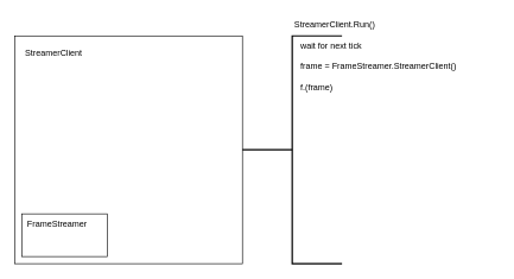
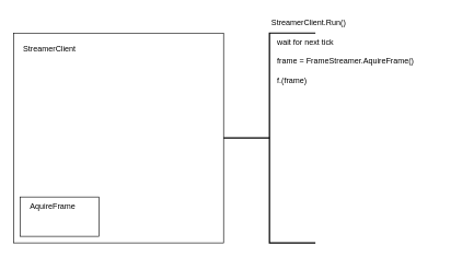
  <mxCell id="0" />
  <mxCell id="1" parent="0" />
  <mxCell id="2" value="" style="whiteSpace=wrap;html=1;aspect=fixed;" vertex="1" parent="1"><mxGeometry x="20" y="50" width="320" height="320" as="geometry" /></mxCell>
  <mxCell id="3" value="StreamerClient" style="text;html=1;strokeColor=none;fillColor=none;align=center;verticalAlign=middle;whiteSpace=wrap;rounded=0;" vertex="1" parent="1"><mxGeometry x="45" y="60" width="60" height="30" as="geometry" /></mxCell>
  <mxCell id="4" value="" style="rounded=0;whiteSpace=wrap;html=1;" vertex="1" parent="1"><mxGeometry x="30" y="300" width="120" height="60" as="geometry" /></mxCell>
- <mxCell id="5" value="FrameStreamer" style="text;html=1;strokeColor=none;fillColor=none;align=center;verticalAlign=middle;whiteSpace=wrap;rounded=0;" vertex="1" parent="1"><mxGeometry x="50" y="300" width="60" height="30" as="geometry" /></mxCell>
+ <mxCell id="5" value="AquireFrame" style="text;html=1;strokeColor=none;fillColor=none;align=center;verticalAlign=middle;whiteSpace=wrap;rounded=0;" vertex="1" parent="1"><mxGeometry x="50" y="300" width="60" height="30" as="geometry" /></mxCell>
  <mxCell id="6" value="" style="strokeWidth=2;html=1;shape=mxgraph.flowchart.annotation_2;align=left;labelPosition=right;pointerEvents=1;" vertex="1" parent="1"><mxGeometry x="340" y="50" width="140" height="320" as="geometry" /></mxCell>
  <mxCell id="7" value="StreamerClient.Run()" style="text;html=1;strokeColor=none;fillColor=none;align=center;verticalAlign=middle;whiteSpace=wrap;rounded=0;" vertex="1" parent="1"><mxGeometry x="440" y="20" width="60" height="30" as="geometry" /></mxCell>
- <mxCell id="8" value="wait for next tick&lt;br&gt;&lt;br&gt;frame = FrameStreamer.StreamerClient()&lt;br&gt;&lt;br&gt;f.(frame)&lt;br&gt;&lt;br&gt;" style="text;html=1;strokeColor=none;fillColor=none;align=left;verticalAlign=top;whiteSpace=wrap;rounded=0;" vertex="1" parent="1"><mxGeometry x="420" y="50" width="280" height="300" as="geometry" /></mxCell>
+ <mxCell id="8" value="wait for next tick&lt;br&gt;&lt;br&gt;frame = FrameStreamer.AquireFrame()&lt;br&gt;&lt;br&gt;f.(frame)&lt;br&gt;&lt;br&gt;" style="text;html=1;strokeColor=none;fillColor=none;align=left;verticalAlign=top;whiteSpace=wrap;rounded=0;" vertex="1" parent="1"><mxGeometry x="420" y="50" width="280" height="300" as="geometry" /></mxCell>
